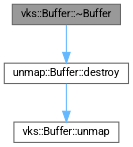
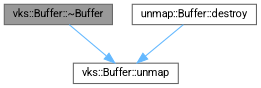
  digraph {
    fontname=Roboto
    rankdir=TB
    node [color=grey40 fillcolor=white fontname=Roboto fontsize=10 shape=box style=filled]
    edge [color=steelblue1 fontname=Roboto fontsize=10 labelfontname=Helvetica labelfontsize=10 style=solid]
    n1 [color=gray40 fillcolor=grey60 fontcolor=black height=0.2 label="vks::Buffer::~Buffer" width=0.4]
    n2 [height=0.2 label="unmap::Buffer::destroy" width=0.4]
    n3 [height=0.2 label="vks::Buffer::unmap" width=0.4]
-   n1 -> n2
+   n1 -> n3
    n2 -> n3
  }
